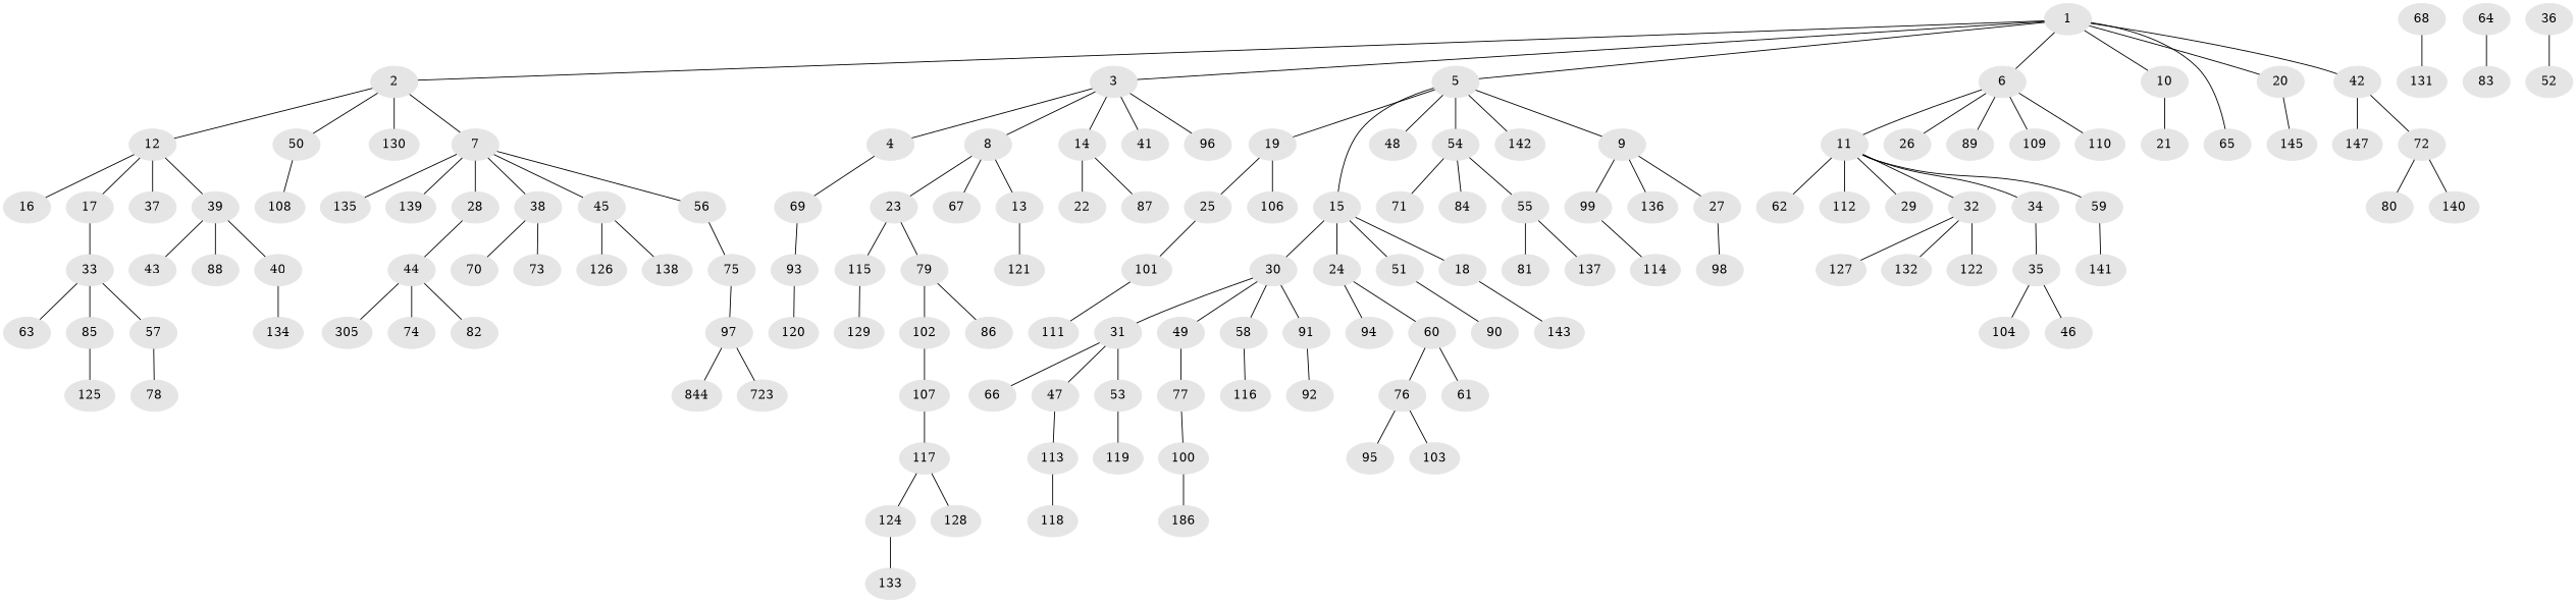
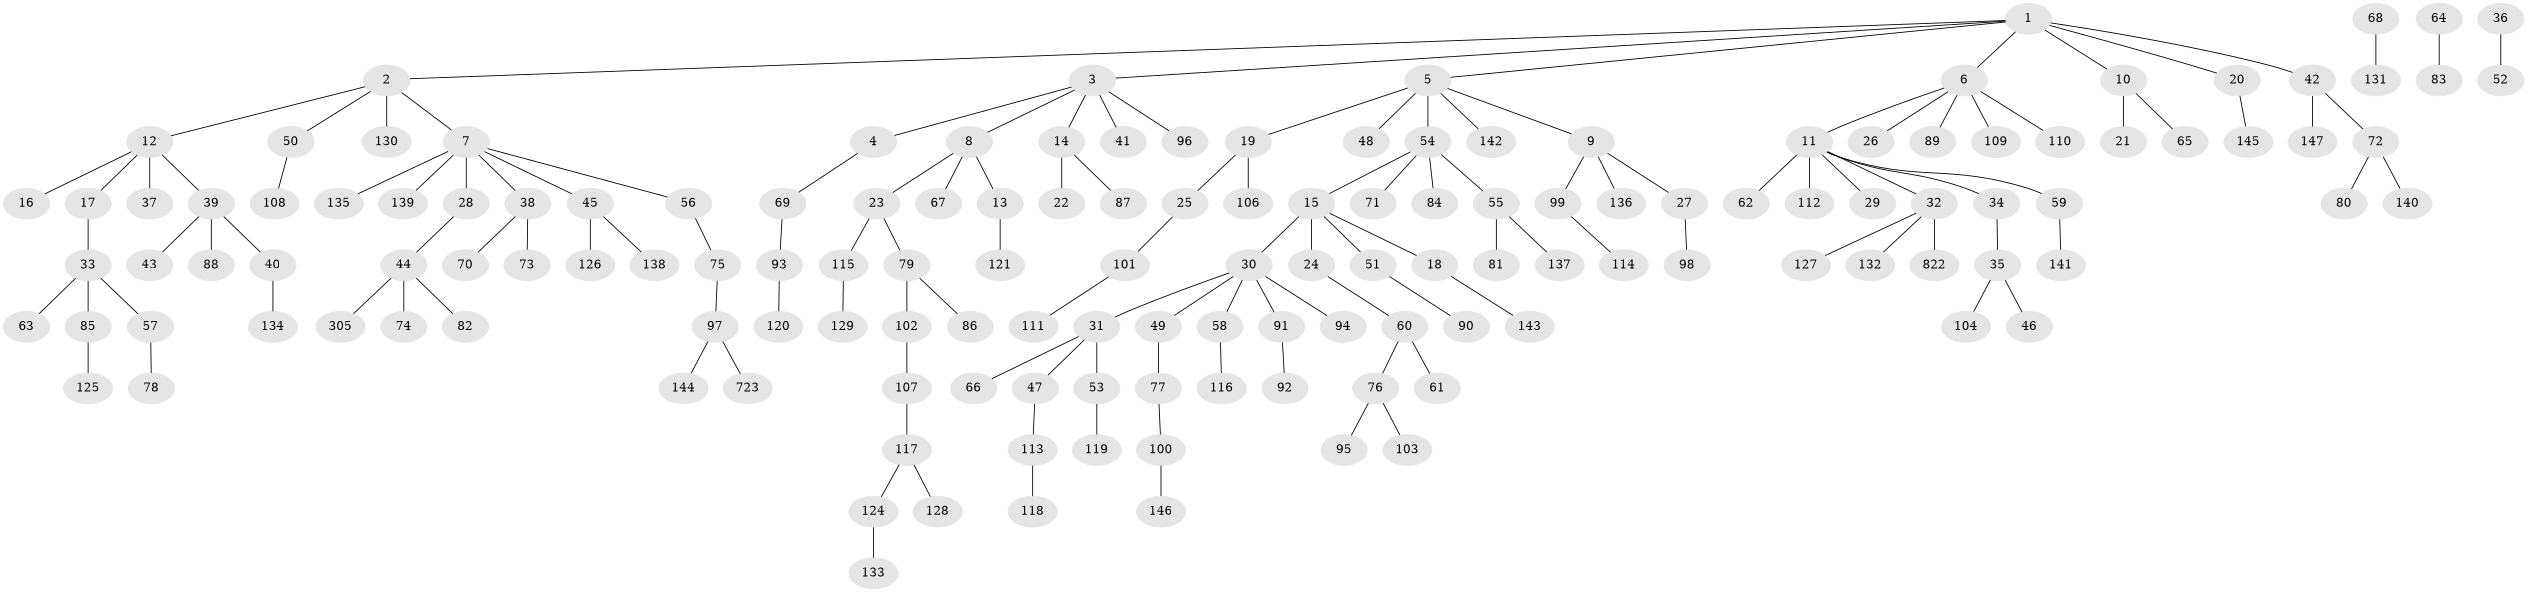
  graph {
    node [color=gray90 style=filled]
    1
    2
    3
    5
    6
    10
    20
    42
    65
    7
    12
    50
    130
    4
    8
    14
    41
    96
    9
    15
    19
    48
    54
    142
    11
    26
    89
    109
    110
    21
    145
    72
    147
    28
    38
    45
    56
    135
    139
    16
    17
    37
    39
    108
    69
    13
    23
    67
    22
    87
    93
    27
    99
    136
    18
    24
    30
    51
    25
    106
    55
    71
    84
    29
    32
    34
    59
    62
    112
    44
    70
    73
    126
    138
    75
    121
    79
    115
    98
    114
-   122
+   122 [label=822]
    127
    132
    35
    141
    68
    131
    33
    40
    43
    88
    143
    60
    94
    31
    49
    58
    91
    90
    64
    83
    57
    63
    85
    101
    86
    102
    129
    61
    76
    111
    74
    82
    n114 [label=305]
    47
    53
    66
    77
    116
    92
    113
    119
    36
    52
    78
    125
    46
    104
    134
    80
    140
    118
    100
    81
    137
    97
    95
    103
    120
    n140 [label=723]
-   144 [label=844]
-   146 [label=186]
+   144
+   146
    107
    117
    124
    128
    133
    1 -- 2
    1 -- 3
    1 -- 5
    1 -- 6
    1 -- 10
    1 -- 20
    1 -- 42
-   1 -- 65
+   10 -- 65
    2 -- 7
    2 -- 12
    2 -- 50
    2 -- 130
    3 -- 4
    3 -- 8
    3 -- 14
    3 -- 41
    3 -- 96
    5 -- 9
-   5 -- 15
+   54 -- 15
    5 -- 19
    5 -- 48
    5 -- 54
    5 -- 142
    6 -- 11
    6 -- 26
    6 -- 89
    6 -- 109
    6 -- 110
    10 -- 21
    20 -- 145
    42 -- 72
    42 -- 147
    7 -- 28
    7 -- 38
    7 -- 45
    7 -- 56
    7 -- 135
    7 -- 139
    12 -- 16
    12 -- 17
    12 -- 37
    12 -- 39
    50 -- 108
    4 -- 69
    8 -- 13
    8 -- 23
    8 -- 67
    14 -- 22
    14 -- 87
    9 -- 27
    9 -- 99
    9 -- 136
    15 -- 18
    15 -- 24
    15 -- 30
    15 -- 51
    19 -- 25
    19 -- 106
    54 -- 55
    54 -- 71
    54 -- 84
    11 -- 29
    11 -- 32
    11 -- 34
    11 -- 59
    11 -- 62
    11 -- 112
    72 -- 80
    72 -- 140
    28 -- 44
    38 -- 70
    38 -- 73
    45 -- 126
    45 -- 138
    56 -- 75
    17 -- 33
    39 -- 40
    39 -- 43
    39 -- 88
    69 -- 93
    13 -- 121
    23 -- 79
    23 -- 115
    93 -- 120
    27 -- 98
    99 -- 114
    18 -- 143
    24 -- 60
-   24 -- 94
+   30 -- 94
    30 -- 31
    30 -- 49
    30 -- 58
    30 -- 91
    51 -- 90
    25 -- 101
    55 -- 81
    55 -- 137
    32 -- 122
    32 -- 127
    32 -- 132
    34 -- 35
    59 -- 141
    44 -- 74
    44 -- 82
    44 -- n114
    75 -- 97
    79 -- 86
    79 -- 102
    115 -- 129
    35 -- 46
    35 -- 104
    68 -- 131
    33 -- 57
    33 -- 63
    33 -- 85
    40 -- 134
    60 -- 61
    60 -- 76
    31 -- 47
    31 -- 53
    31 -- 66
    49 -- 77
    58 -- 116
    91 -- 92
    64 -- 83
    57 -- 78
    85 -- 125
    101 -- 111
    102 -- 107
    76 -- 95
    76 -- 103
    47 -- 113
    53 -- 119
    77 -- 100
    113 -- 118
    36 -- 52
    100 -- 146
    97 -- n140
    97 -- 144
    107 -- 117
    117 -- 124
    117 -- 128
    124 -- 133
  }
